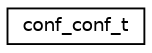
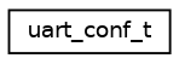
  digraph {
    rankdir=LR
-   n1 [color=black fillcolor=white fontname=Helvetica fontsize=10 height=0.2 label=conf_conf_t shape=record style=filled width=0.4]
+   n1 [color=black fillcolor=white fontname=Helvetica fontsize=10 height=0.2 label=uart_conf_t shape=record style=filled width=0.4]
  }
